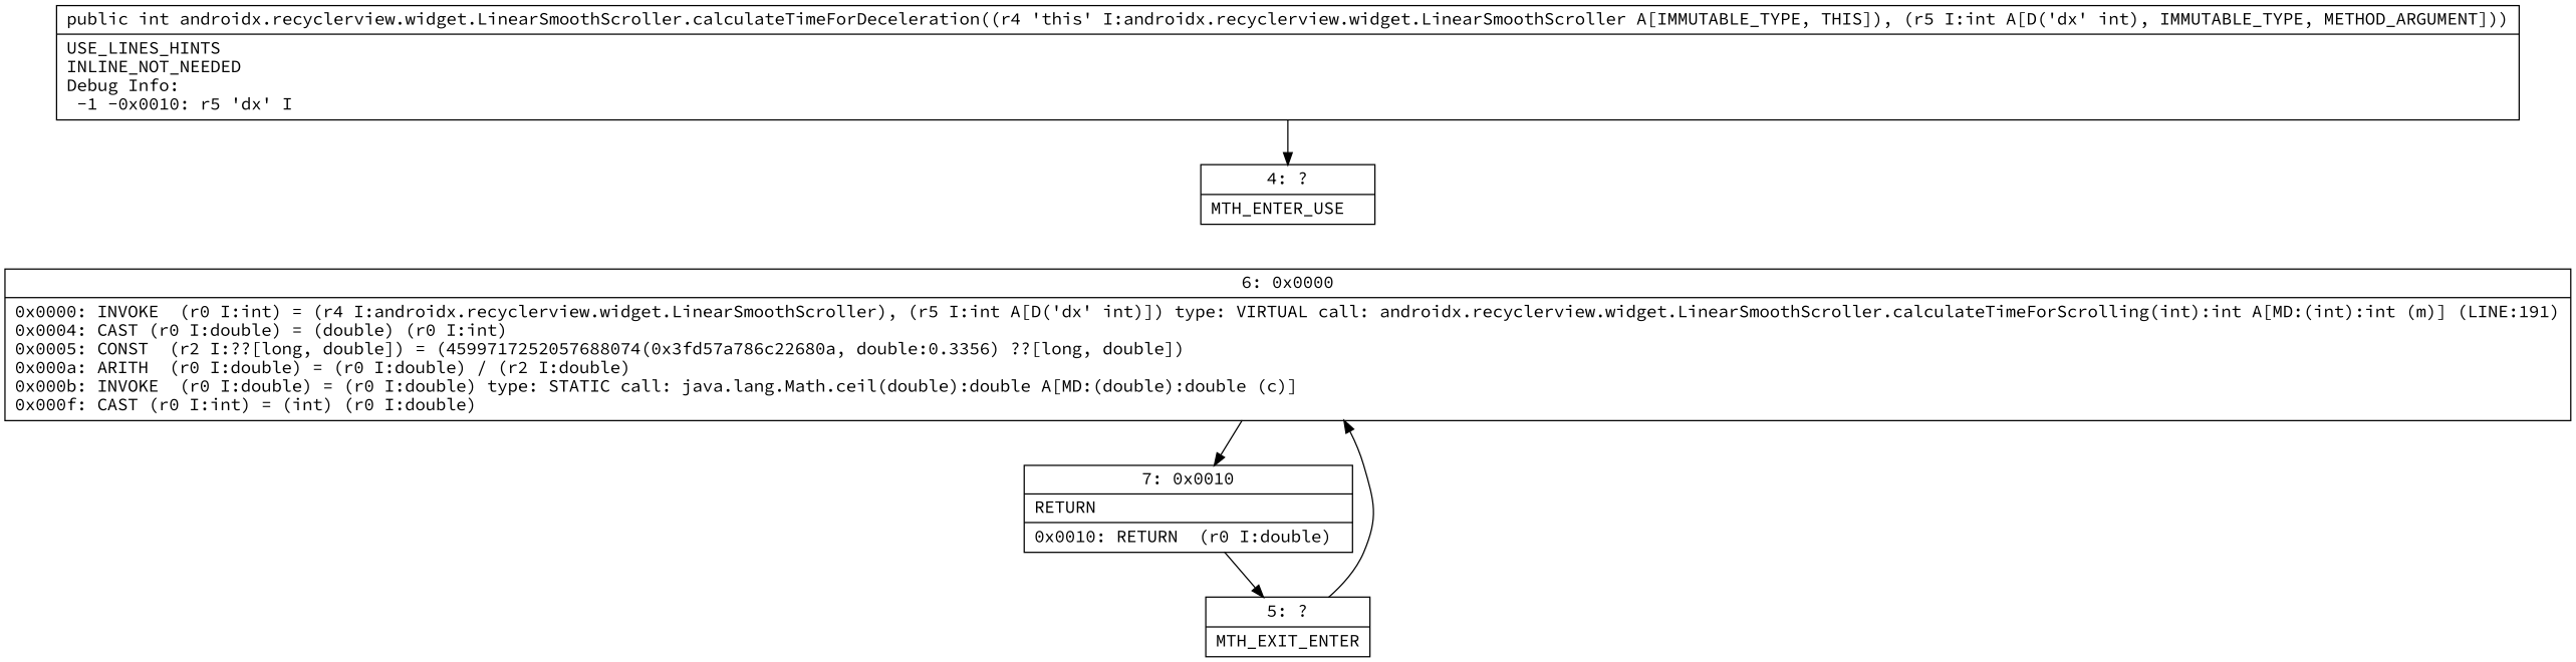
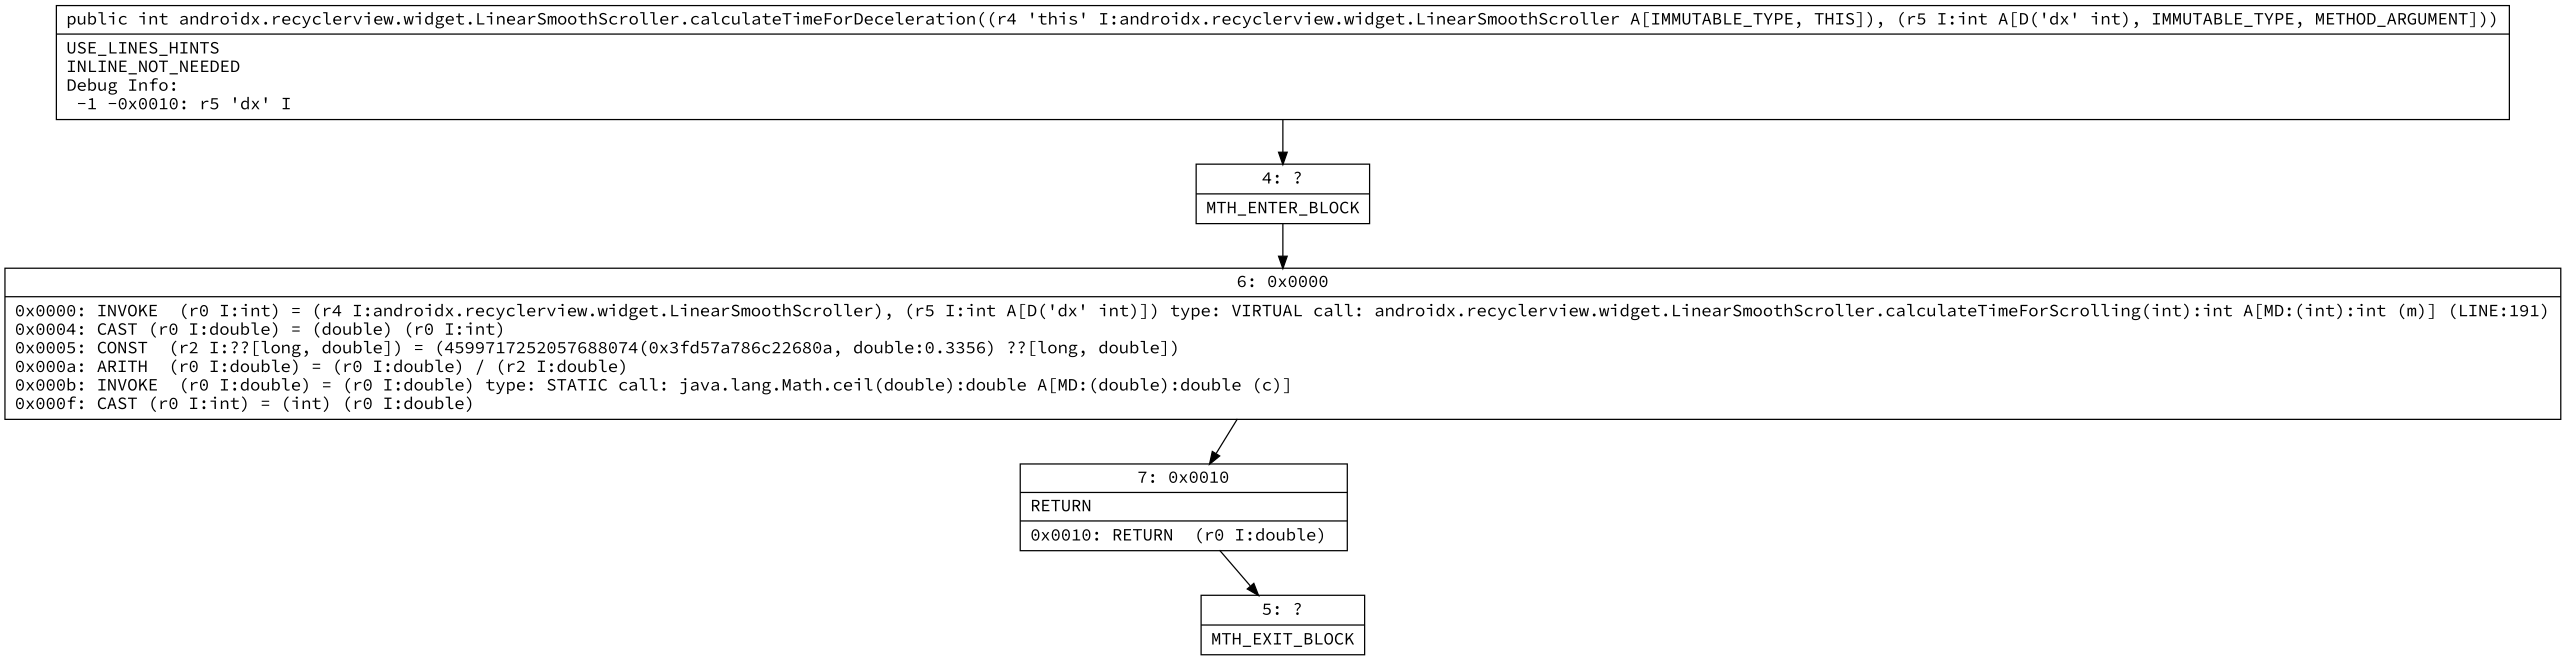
  digraph {
    fontname="Source Code Pro"
    node [fontname="Source Code Pro" shape=record]
    edge [fontname="Source Code Pro"]
-   n1 [label="{4\:\ ?|MTH_ENTER_USE\l}"]
+   n1 [label="{4\:\ ?|MTH_ENTER_BLOCK\l}"]
    n2 [label="{6\:\ 0x0000|0x0000: INVOKE  (r0 I:int) = (r4 I:androidx.recyclerview.widget.LinearSmoothScroller), (r5 I:int A[D('dx' int)]) type: VIRTUAL call: androidx.recyclerview.widget.LinearSmoothScroller.calculateTimeForScrolling(int):int A[MD:(int):int (m)] (LINE:191)\l0x0004: CAST (r0 I:double) = (double) (r0 I:int) \l0x0005: CONST  (r2 I:??[long, double]) = (4599717252057688074(0x3fd57a786c22680a, double:0.3356) ??[long, double]) \l0x000a: ARITH  (r0 I:double) = (r0 I:double) \/ (r2 I:double) \l0x000b: INVOKE  (r0 I:double) = (r0 I:double) type: STATIC call: java.lang.Math.ceil(double):double A[MD:(double):double (c)]\l0x000f: CAST (r0 I:int) = (int) (r0 I:double) \l}"]
    n3 [label="{7\:\ 0x0010|RETURN\l|0x0010: RETURN  (r0 I:double) \l}"]
-   n4 [label="{5\:\ ?|MTH_EXIT_ENTER\l}"]
+   n4 [label="{5\:\ ?|MTH_EXIT_BLOCK\l}"]
    n5 [label="{public int androidx.recyclerview.widget.LinearSmoothScroller.calculateTimeForDeceleration((r4 'this' I:androidx.recyclerview.widget.LinearSmoothScroller A[IMMUTABLE_TYPE, THIS]), (r5 I:int A[D('dx' int), IMMUTABLE_TYPE, METHOD_ARGUMENT]))  | USE_LINES_HINTS\lINLINE_NOT_NEEDED\lDebug Info:\l  \-1 \-0x0010: r5 'dx' I\l}"]
-   n4 -> n2
+   n1 -> n2
    n2 -> n3
    n3 -> n4
    n5 -> n1
  }
